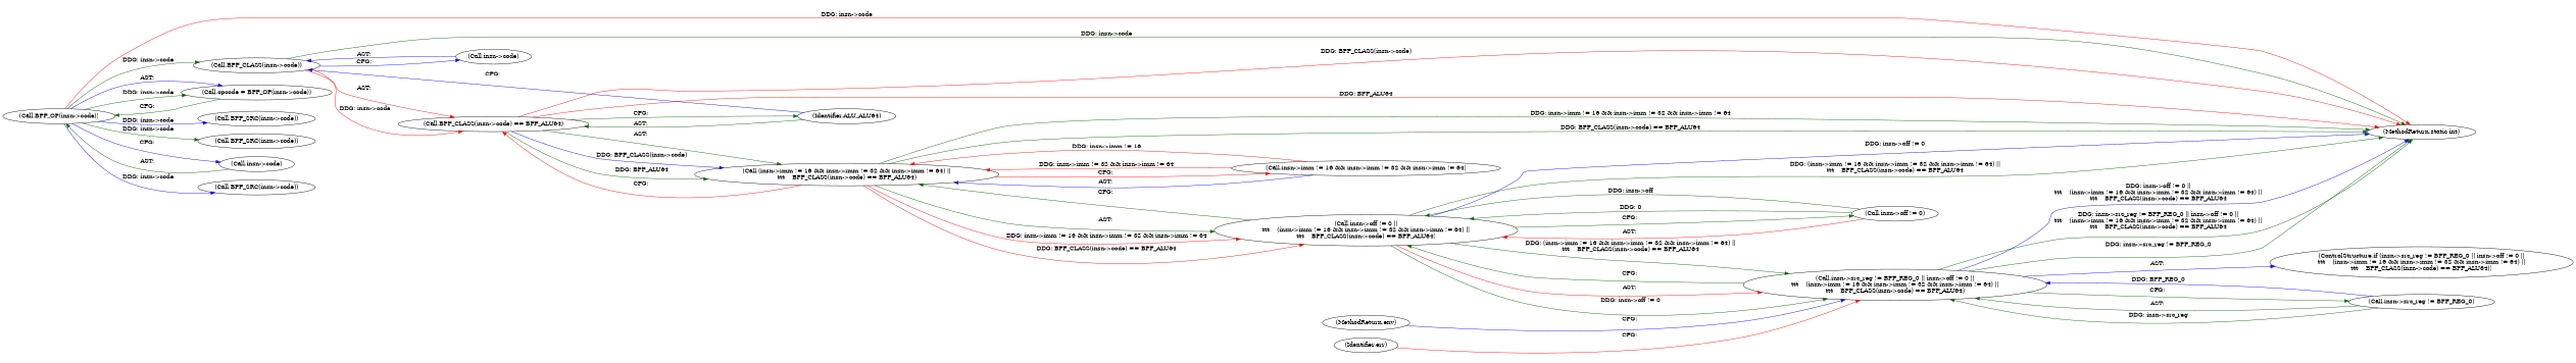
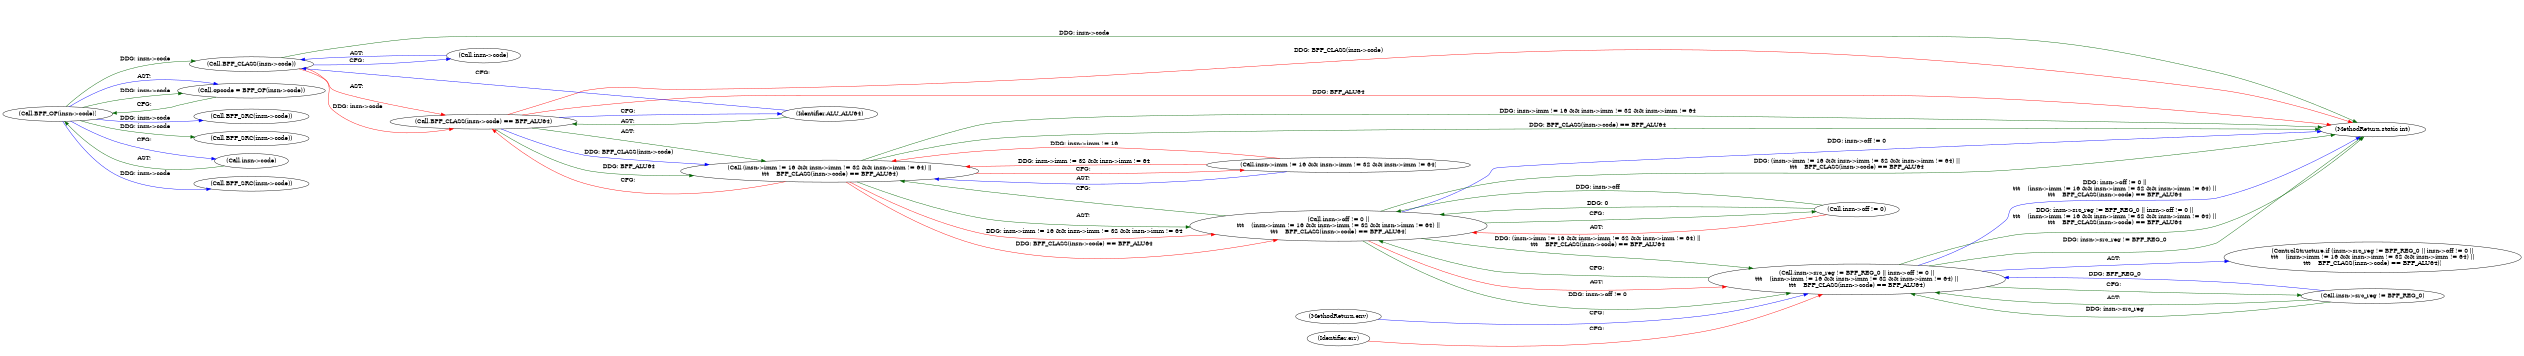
  digraph {
    rankdir=LR
    edge [color=darkgreen]
    n1 [label="(Call,BPF_CLASS(insn->code))"]
    n2 [label="(Call,BPF_CLASS(insn->code) == BPF_ALU64)"]
    n3 [label="(Call,insn->code)"]
    n4 [label="(MethodReturn,static int)"]
    n5 [label="(Call,(insn->imm != 16 && insn->imm != 32 && insn->imm != 64) ||\n\t\t\t    BPF_CLASS(insn->code) == BPF_ALU64)"]
    n6 [label="(Identifier,ALU_ALU64)"]
    n7 [label="(Call,BPF_OP(insn->code))"]
    n8 [label="(Call,opcode = BPF_OP(insn->code))"]
    n9 [label="(Call,BPF_SRC(insn->code))"]
    n10 [label="(Call,BPF_SRC(insn->code))"]
    n11 [label="(Call,insn->code)"]
    n12 [label="(Call,BPF_SRC(insn->code))"]
    n13 [label="(Call,insn->off != 0 ||\n\t\t\t    (insn->imm != 16 && insn->imm != 32 && insn->imm != 64) ||\n\t\t\t    BPF_CLASS(insn->code) == BPF_ALU64)"]
    n14 [label="(Call,insn->imm != 16 && insn->imm != 32 && insn->imm != 64)"]
    n15 [label="(Call,insn->src_reg != BPF_REG_0 || insn->off != 0 ||\n\t\t\t    (insn->imm != 16 && insn->imm != 32 && insn->imm != 64) ||\n\t\t\t    BPF_CLASS(insn->code) == BPF_ALU64)"]
    n16 [label="(Call,insn->off != 0)"]
    n17 [label="(ControlStructure,if (insn->src_reg != BPF_REG_0 || insn->off != 0 ||\n\t\t\t    (insn->imm != 16 && insn->imm != 32 && insn->imm != 64) ||\n\t\t\t    BPF_CLASS(insn->code) == BPF_ALU64))"]
    n18 [label="(Call,insn->src_reg != BPF_REG_0)"]
    n19 [label="(Identifier,err)"]
    n20 [label="(MethodReturn,env)"]
    n1 -> n2 [color=red label="AST: "]
    n1 -> n2 [color=red label="DDG: insn->code"]
    n1 -> n3 [color=blue label="CFG: "]
    n1 -> n4 [label="DDG: insn->code"]
    n2 -> n4 [color=red label="DDG: BPF_CLASS(insn->code)"]
    n2 -> n4 [color=red label="DDG: BPF_ALU64"]
    n2 -> n5 [label="AST: "]
    n2 -> n5 [color=blue label="DDG: BPF_CLASS(insn->code)"]
    n2 -> n5 [label="DDG: BPF_ALU64"]
-   n2 -> n6 [label="CFG: "]
+   n2 -> n6 [color=blue label="CFG: "]
    n3 -> n1 [color=blue label="AST: "]
    n5 -> n2 [color=red label="CFG: "]
    n5 -> n4 [label="DDG: insn->imm != 16 && insn->imm != 32 && insn->imm != 64"]
    n5 -> n4 [label="DDG: BPF_CLASS(insn->code) == BPF_ALU64"]
    n5 -> n13 [label="AST: "]
    n5 -> n13 [color=red label="DDG: insn->imm != 16 && insn->imm != 32 && insn->imm != 64"]
    n5 -> n13 [color=red label="DDG: BPF_CLASS(insn->code) == BPF_ALU64"]
    n5 -> n14 [color=red label="CFG: "]
    n6 -> n1 [color=blue label="CFG: "]
    n6 -> n2 [label="AST: "]
    n7 -> n1 [label="DDG: insn->code"]
-   n7 -> n4 [color=red label="DDG: insn->code"]
    n7 -> n8 [color=blue label="AST: "]
    n7 -> n8 [label="DDG: insn->code"]
    n7 -> n9 [color=blue label="DDG: insn->code"]
    n7 -> n10 [label="DDG: insn->code"]
    n7 -> n11 [color=blue label="CFG: "]
    n7 -> n12 [color=blue label="DDG: insn->code"]
    n8 -> n7 [label="CFG: "]
    n11 -> n7 [label="AST: "]
    n13 -> n4 [color=blue label="DDG: insn->off != 0"]
    n13 -> n4 [label="DDG: (insn->imm != 16 && insn->imm != 32 && insn->imm != 64) ||\n\t\t\t    BPF_CLASS(insn->code) == BPF_ALU64"]
    n13 -> n5 [label="CFG: "]
    n13 -> n15 [color=red label="AST: "]
    n13 -> n15 [label="DDG: insn->off != 0"]
    n13 -> n15 [label="DDG: (insn->imm != 16 && insn->imm != 32 && insn->imm != 64) ||\n\t\t\t    BPF_CLASS(insn->code) == BPF_ALU64"]
    n13 -> n16 [label="CFG: "]
    n14 -> n5 [color=blue label="AST: "]
    n14 -> n5 [color=red label="DDG: insn->imm != 16"]
    n14 -> n5 [color=red label="DDG: insn->imm != 32 && insn->imm != 64"]
    n15 -> n4 [label="DDG: insn->src_reg != BPF_REG_0 || insn->off != 0 ||\n\t\t\t    (insn->imm != 16 && insn->imm != 32 && insn->imm != 64) ||\n\t\t\t    BPF_CLASS(insn->code) == BPF_ALU64"]
    n15 -> n4 [label="DDG: insn->src_reg != BPF_REG_0"]
    n15 -> n4 [color=blue label="DDG: insn->off != 0 ||\n\t\t\t    (insn->imm != 16 && insn->imm != 32 && insn->imm != 64) ||\n\t\t\t    BPF_CLASS(insn->code) == BPF_ALU64"]
    n15 -> n13 [label="CFG: "]
    n15 -> n17 [color=blue label="AST: "]
    n15 -> n18 [label="CFG: "]
    n16 -> n13 [color=red label="AST: "]
    n16 -> n13 [label="DDG: insn->off"]
    n16 -> n13 [label="DDG: 0"]
    n18 -> n15 [label="AST: "]
    n18 -> n15 [label="DDG: insn->src_reg"]
    n18 -> n15 [color=blue label="DDG: BPF_REG_0"]
    n19 -> n15 [color=red label="CFG: "]
    n20 -> n15 [color=blue label="CFG: "]
  }
